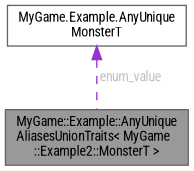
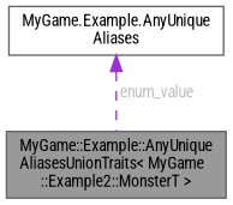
  digraph {
    fontname="Roboto Condensed"
    node [color=gray40 fontname="Roboto Condensed" fontsize=10 shape=box style=filled]
    n1 [fillcolor=grey60 fontcolor=black height=0.2 label="MyGame::Example::AnyUnique\lAliasesUnionTraits\< MyGame\l::Example2::MonsterT \>" width=0.4]
-   n2 [fillcolor=white height=0.2 label="MyGame.Example.AnyUnique\lMonsterT" width=0.4]
+   n2 [fillcolor=white height=0.2 label="MyGame.Example.AnyUnique\lAliases" width=0.4]
    n2 -> n1 [color=darkorchid3 dir=back fontcolor=grey fontname="Roboto Condensed" fontsize=10 label=" enum_value" labelfontname=Helvetica labelfontsize=10 style=dashed]
  }
